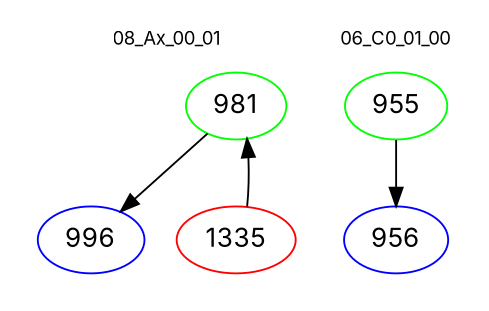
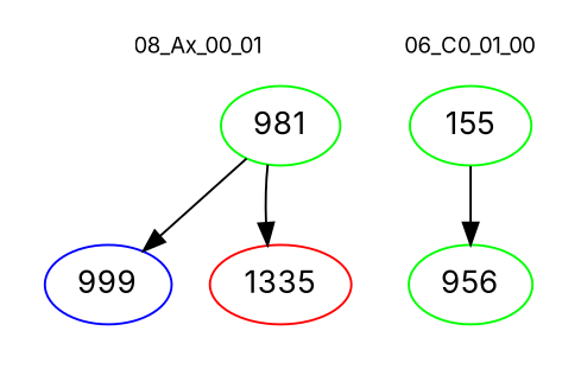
  digraph {
    fontname=Inter
    node [color=green fontname=Inter]
    edge [color=black fontname=Inter]
    n1 [label=981]
-   n2 [color=blue label=996]
+   n2 [color=blue label=999]
    n3 [color=red label=1335]
-   n4 [label=955]
-   n5 [color=blue label=956]
+   n4 [label=155]
+   n5 [label=956]
    subgraph cluster_1 {
      color=white
      fontsize=10
      label="08_Ax_00_01"
      n1
      n2
      n3
    }
    subgraph cluster_2 {
      color=white
      fontsize=10
      label="06_C0_01_00"
      n4
      n5
    }
    n1 -> n2
-   n3 -> n1
+   n1 -> n3
    n4 -> n5
  }
